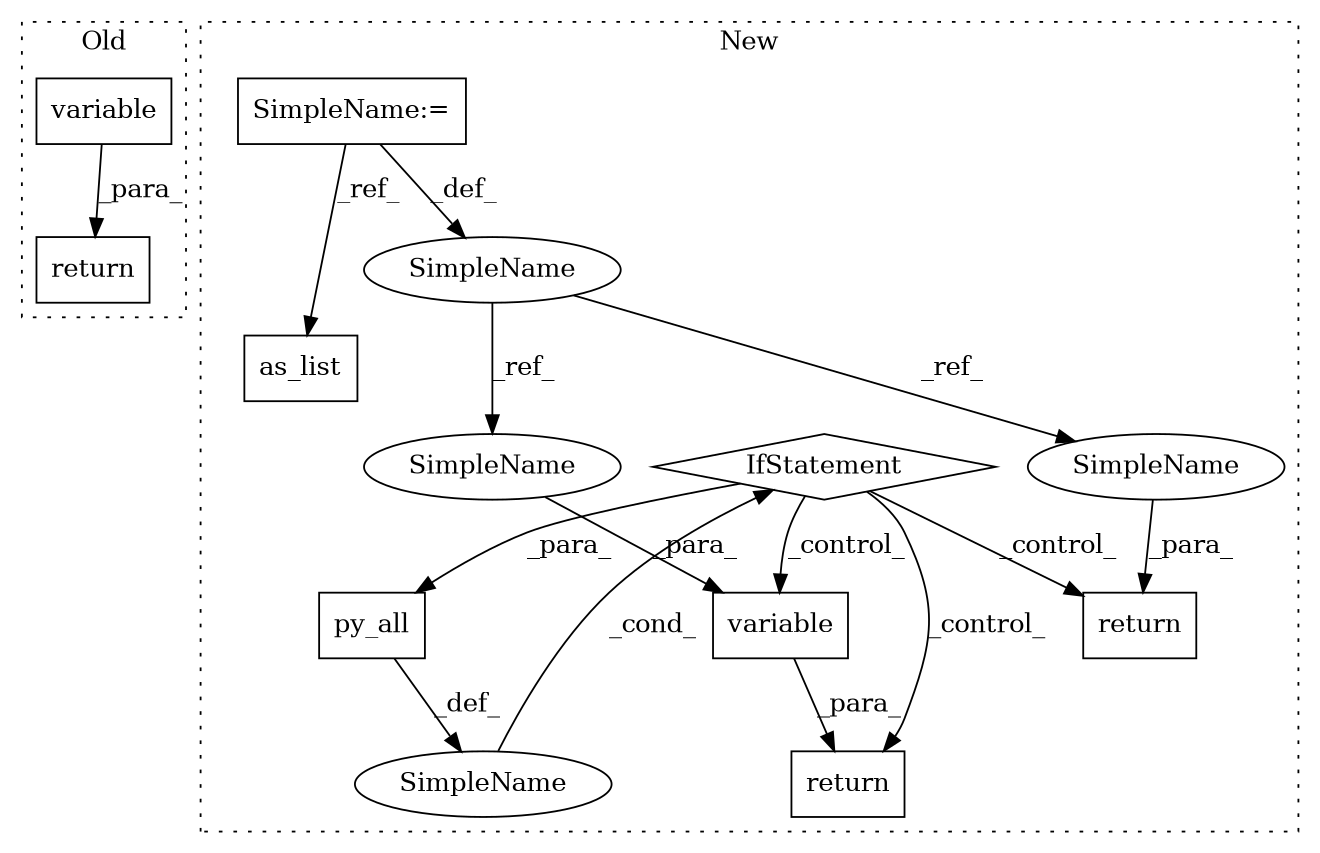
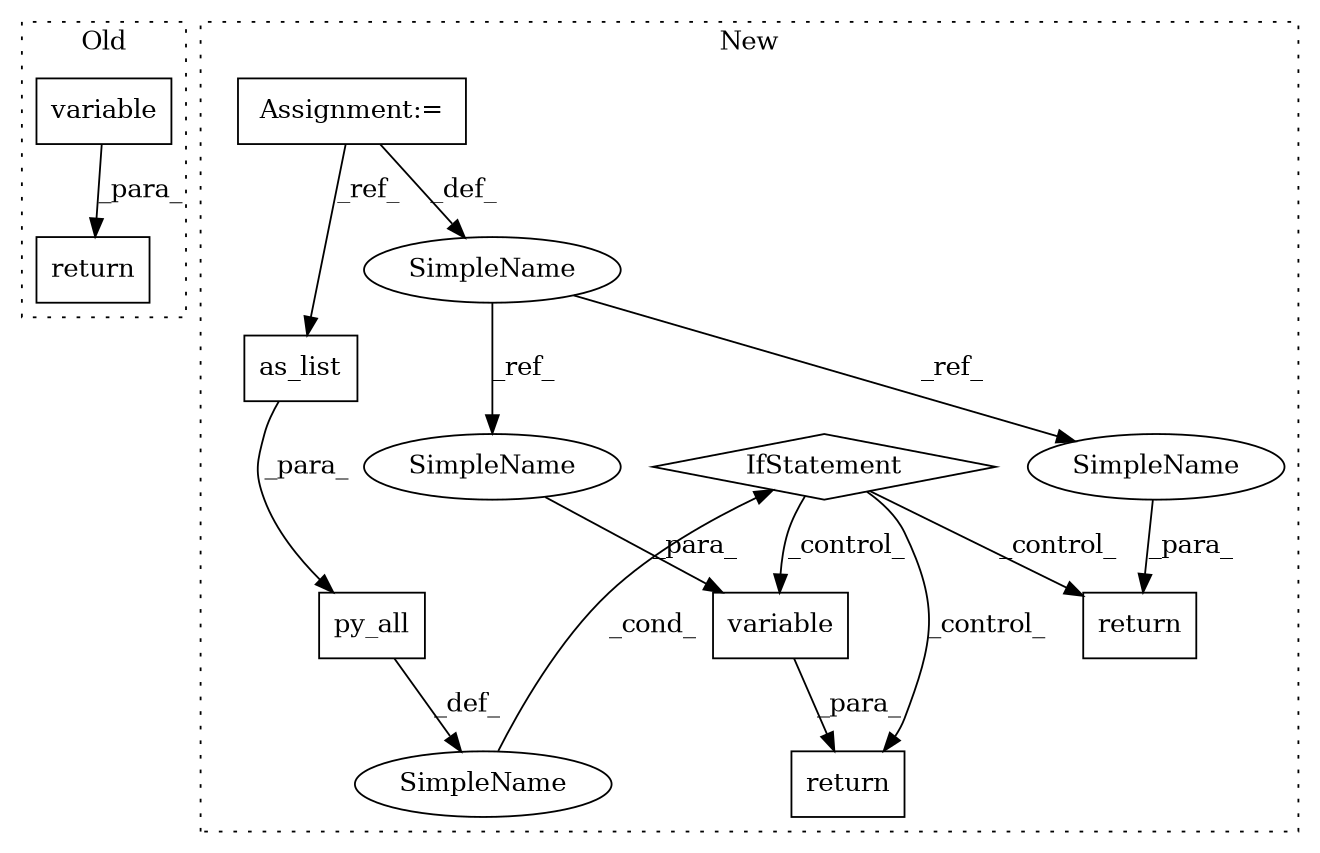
  digraph {
    node [a=32 l=1 shape=box]
    n1 [l="9,1" label=variable s="11356,11414"]
    n2 [a=41 l=7 label=return s=11349]
    n3 [a=41 l=7 label=return s=11533]
    n4 [a=42 label=SimpleName shape=ellipse l=""]
    n5 [l="9,1" label=variable s="11540,11561"]
    n6 [a=42 label=SimpleName s=11444 shape=ellipse]
    n7 [a=41 l=7 label=return s=11574]
    n8 [l=9 label=as_list s=11513]
    n9 [a=25 l="4,2" label=IfStatement s="11488,11523" shape=diamond]
-   n10 [a=7 label="SimpleName:=" s=11445]
+   n10 [a=7 label="Assignment:=" s=11445]
    n11 [l="7,1" label=py_all s="11492,11522"]
    n12 [a=42 label=SimpleName s=11549 shape=ellipse]
    n13 [a=42 label=SimpleName s=11581 shape=ellipse]
    subgraph cluster_1 {
      label=Old
      style=dotted
      n1
      n2
    }
    subgraph cluster_2 {
      label=New
      style=dotted
      n3
      n4
      n5
      n6
      n7
      n8
      n9
      n10
      n11
      n12
      n13
    }
    n1 -> n2 [label=_para_]
    n4 -> n9 [label=_cond_]
    n5 -> n3 [label=_para_]
    n6 -> n12 [label=_ref_]
    n6 -> n13 [label=_ref_]
-   n9 -> n11 [label=_para_]
+   n8 -> n11 [label=_para_]
    n9 -> n3 [label=_control_]
    n9 -> n5 [label=_control_]
    n9 -> n7 [label=_control_]
    n10 -> n6 [label=_def_]
    n10 -> n8 [label=_ref_]
    n11 -> n4 [label=_def_]
    n12 -> n5 [label=_para_]
    n13 -> n7 [label=_para_]
  }
